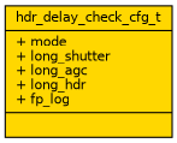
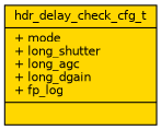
  digraph {
-   n1 [color=black fillcolor=gold fontcolor=black fontname=Helvetica fontsize=10 height=0.2 label="{hdr_delay_check_cfg_t\n|+ mode\l+ long_shutter\l+ long_agc\l+ long_hdr\l+ fp_log\l|}" shape=record style=filled width=0.4]
+   n1 [color=black fillcolor=gold fontcolor=black fontname=Helvetica fontsize=10 height=0.2 label="{hdr_delay_check_cfg_t\n|+ mode\l+ long_shutter\l+ long_agc\l+ long_dgain\l+ fp_log\l|}" shape=record style=filled width=0.4]
  }
